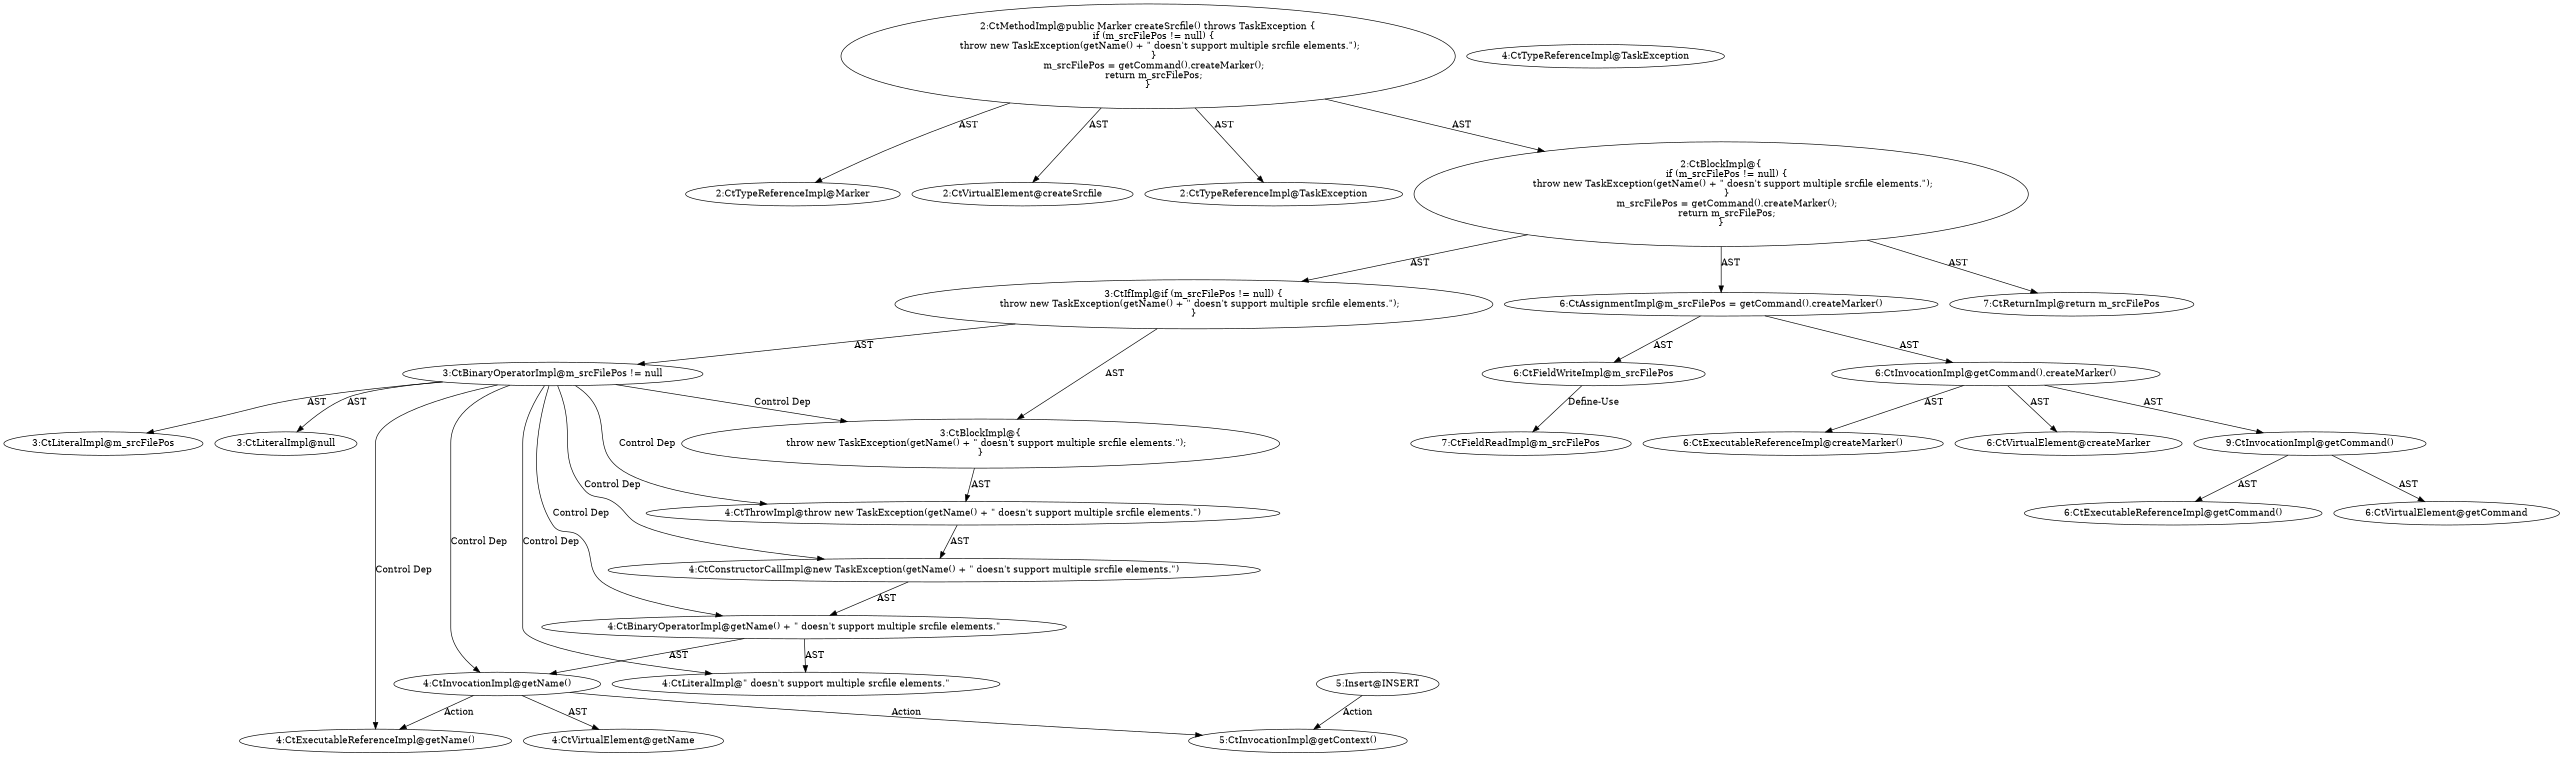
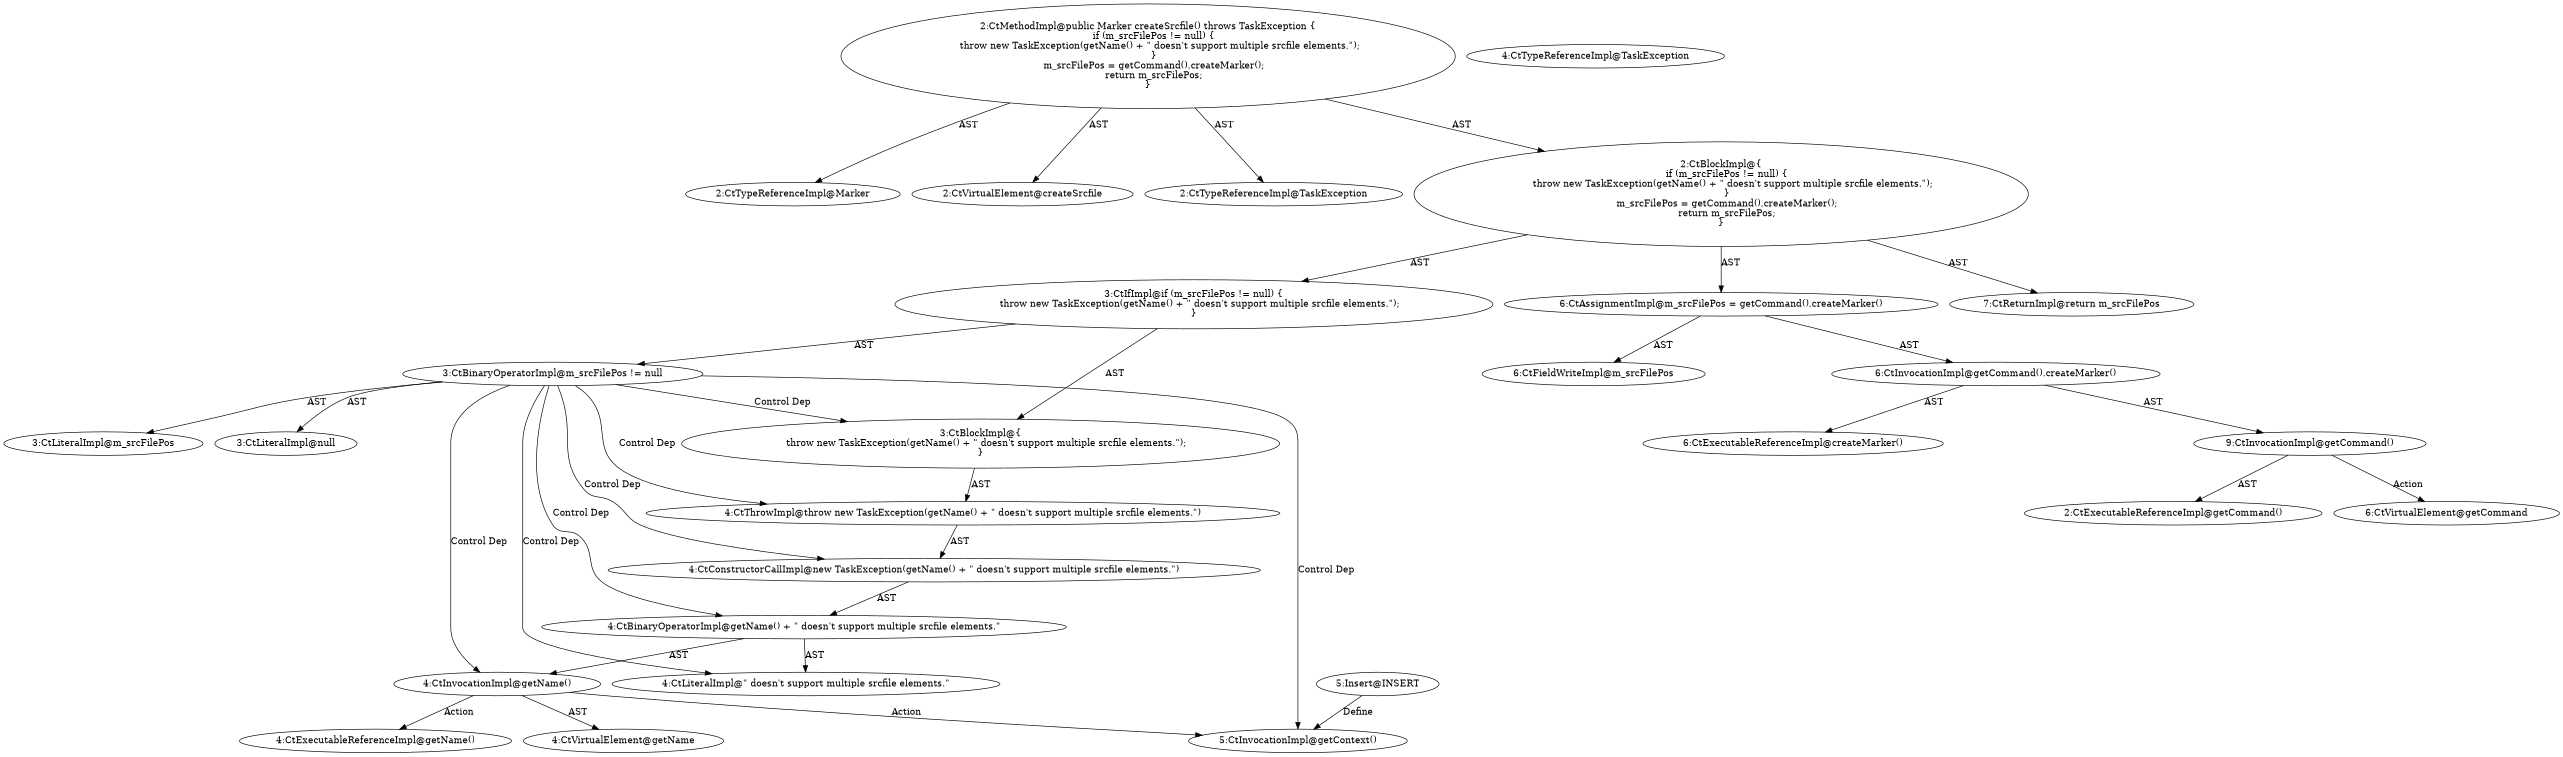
  digraph {
    node [shape=ellipse]
    n1 [label="2:CtTypeReferenceImpl@Marker"]
    n2 [label="2:CtVirtualElement@createSrcfile"]
    n3 [label="2:CtTypeReferenceImpl@TaskException"]
    n4 [label="3:CtLiteralImpl@m_srcFilePos"]
    n5 [label="3:CtLiteralImpl@null"]
    n6 [label="3:CtBinaryOperatorImpl@m_srcFilePos != null"]
    n7 [label="4:CtExecutableReferenceImpl@getName()"]
    n8 [label="4:CtInvocationImpl@getName()"]
    n9 [label="4:CtLiteralImpl@\" doesn\'t support multiple srcfile elements.\""]
    n10 [label="4:CtBinaryOperatorImpl@getName() + \" doesn\'t support multiple srcfile elements.\""]
    n11 [label="4:CtConstructorCallImpl@new TaskException(getName() + \" doesn\'t support multiple srcfile elements.\")"]
    n12 [label="4:CtThrowImpl@throw new TaskException(getName() + \" doesn\'t support multiple srcfile elements.\")"]
    n13 [label="3:CtBlockImpl@\{\n    throw new TaskException(getName() + \" doesn\'t support multiple srcfile elements.\");\n\}"]
    n14 [label="4:CtVirtualElement@getName"]
    n15 [label="5:CtInvocationImpl@getContext()"]
    n16 [label="4:CtTypeReferenceImpl@TaskException"]
    n17 [label="5:Insert@INSERT"]
    n18 [label="3:CtIfImpl@if (m_srcFilePos != null) \{\n    throw new TaskException(getName() + \" doesn\'t support multiple srcfile elements.\");\n\}"]
    n19 [label="6:CtFieldWriteImpl@m_srcFilePos"]
-   n20 [label="7:CtFieldReadImpl@m_srcFilePos"]
    n21 [label="6:CtExecutableReferenceImpl@createMarker()"]
-   n22 [label="6:CtVirtualElement@createMarker"]
-   n23 [label="6:CtExecutableReferenceImpl@getCommand()"]
+   n23 [label="2:CtExecutableReferenceImpl@getCommand()"]
    n24 [label="6:CtVirtualElement@getCommand"]
    n25 [label="9:CtInvocationImpl@getCommand()"]
    n26 [label="6:CtInvocationImpl@getCommand().createMarker()"]
    n27 [label="6:CtAssignmentImpl@m_srcFilePos = getCommand().createMarker()"]
    n28 [label="7:CtReturnImpl@return m_srcFilePos"]
    n29 [label="2:CtBlockImpl@\{\n    if (m_srcFilePos != null) \{\n        throw new TaskException(getName() + \" doesn\'t support multiple srcfile elements.\");\n    \}\n    m_srcFilePos = getCommand().createMarker();\n    return m_srcFilePos;\n\}"]
    n30 [label="2:CtMethodImpl@public Marker createSrcfile() throws TaskException \{\n    if (m_srcFilePos != null) \{\n        throw new TaskException(getName() + \" doesn\'t support multiple srcfile elements.\");\n    \}\n    m_srcFilePos = getCommand().createMarker();\n    return m_srcFilePos;\n\}"]
    n6 -> n4 [label=AST]
    n6 -> n5 [label=AST]
-   n6 -> n7 [label="Control Dep"]
+   n6 -> n15 [label="Control Dep"]
    n6 -> n8 [label="Control Dep"]
    n6 -> n9 [label="Control Dep"]
    n6 -> n10 [label="Control Dep"]
    n6 -> n11 [label="Control Dep"]
    n6 -> n12 [label="Control Dep"]
    n6 -> n13 [label="Control Dep"]
    n8 -> n7 [label=Action]
    n8 -> n14 [label=AST]
    n8 -> n15 [label=Action]
    n10 -> n8 [label=AST]
    n10 -> n9 [label=AST]
    n11 -> n10 [label=AST]
    n12 -> n11 [label=AST]
    n13 -> n12 [label=AST]
-   n17 -> n15 [label=Action]
+   n17 -> n15 [label=Define]
    n18 -> n6 [label=AST]
    n18 -> n13 [label=AST]
-   n19 -> n20 [label="Define-Use"]
    n25 -> n23 [label=AST]
-   n25 -> n24 [label=AST]
+   n25 -> n24 [label=Action]
    n26 -> n21 [label=AST]
-   n26 -> n22 [label=AST]
    n26 -> n25 [label=AST]
    n27 -> n19 [label=AST]
    n27 -> n26 [label=AST]
    n29 -> n18 [label=AST]
    n29 -> n27 [label=AST]
    n29 -> n28 [label=AST]
    n30 -> n1 [label=AST]
    n30 -> n2 [label=AST]
    n30 -> n3 [label=AST]
    n30 -> n29 [label=AST]
  }
